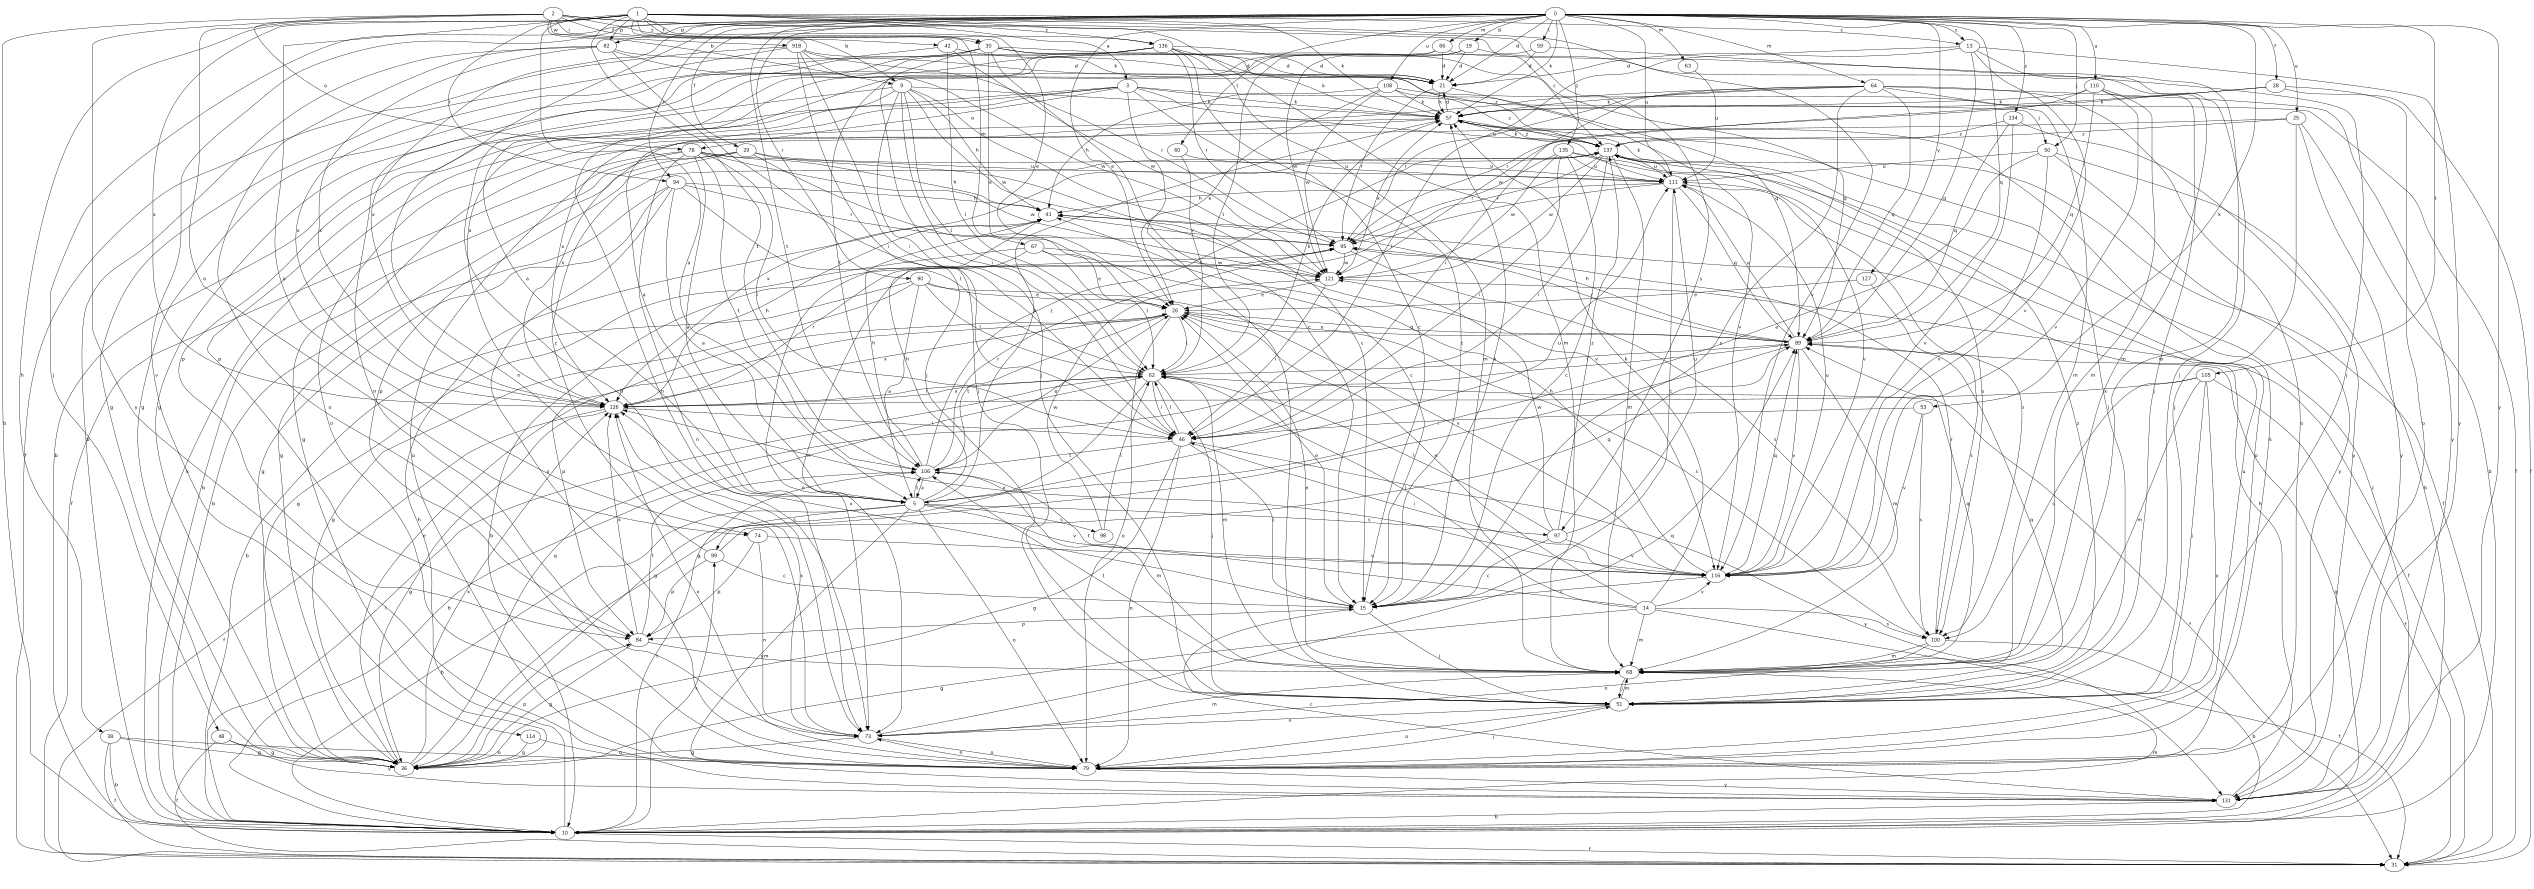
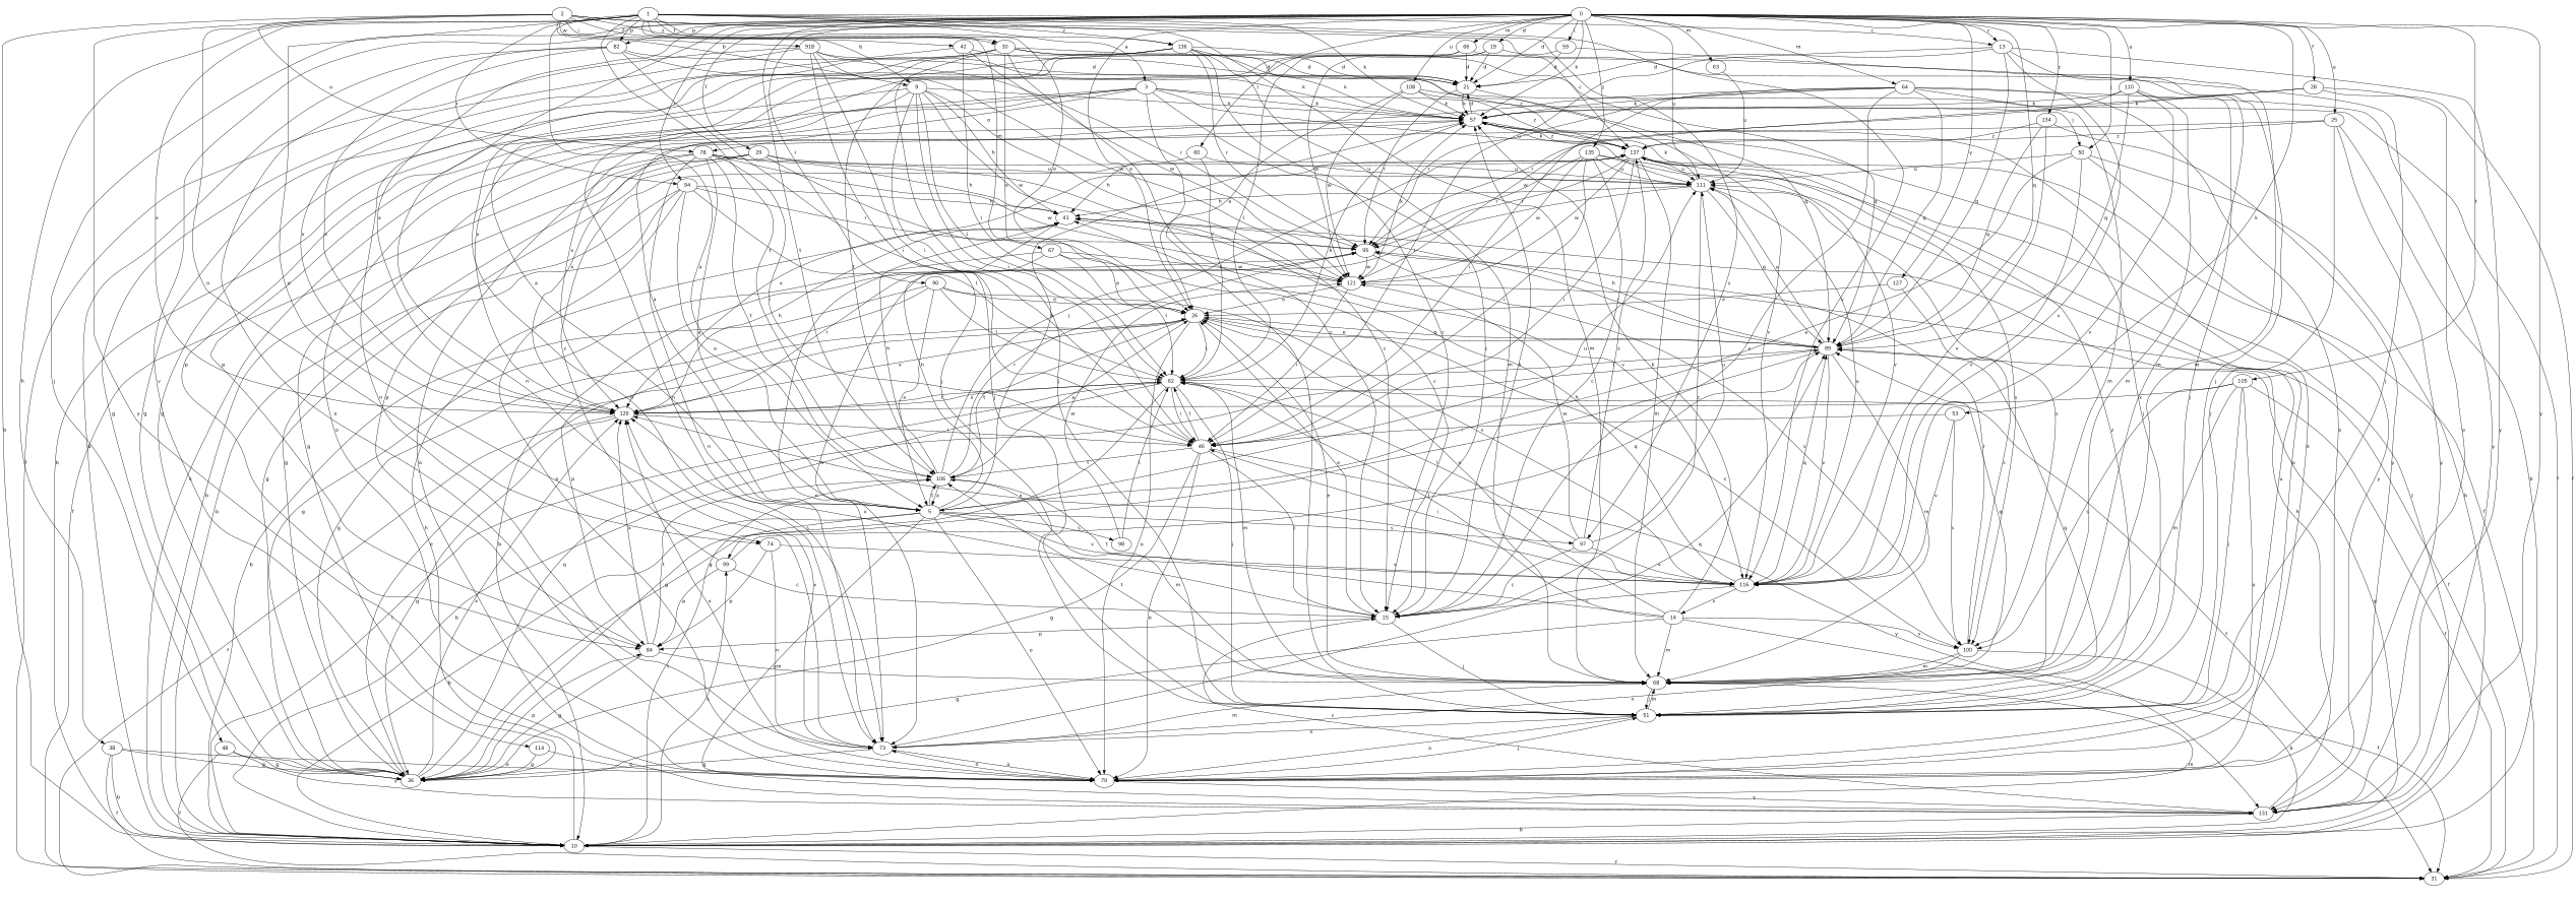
  strict digraph {
    fontname=Nunito
    node [fontname=Nunito]
    edge [fontname=Nunito]
    0
    13
    19
    21
    25
    26
    28
    29
    48
    50
    53
    57
    59
    60
    63
    64
    66
    73
    82
    89
    90
    94
    105
    106
    108
    110
    111
    114
    126
    127
    131
    134
    135
    68
    116
    46
    121
    95
    10
    51
    137
    36
    79
    84
    62
    100
    31
    15
    5
    41
    1
    3
    9
    30
    38
    67
    74
    136
    78
    97
    98
    99
    2
    42
    n65 [label=918]
    14
    0 -> 13 [label=c]
    0 -> 19 [label=d]
    0 -> 21 [label=d]
    0 -> 25 [label=e]
    0 -> 26 [label=e]
    0 -> 28 [label=f]
    0 -> 29 [label=f]
    0 -> 48 [label=j]
    0 -> 50 [label=j]
    0 -> 53 [label=k]
    0 -> 57 [label=k]
    0 -> 59 [label=l]
    0 -> 60 [label=l]
    0 -> 63 [label=m]
    0 -> 64 [label=m]
    0 -> 66 [label=m]
    0 -> 73 [label=n]
    0 -> 82 [label=p]
    0 -> 89 [label=q]
    0 -> 90 [label=r]
    0 -> 94 [label=r]
    0 -> 105 [label=t]
    0 -> 106 [label=t]
    0 -> 108 [label=u]
    0 -> 110 [label=u]
    0 -> 111 [label=u]
    0 -> 114 [label=v]
    0 -> 126 [label=x]
    0 -> 127 [label=y]
    0 -> 131 [label=y]
    0 -> 134 [label=z]
    0 -> 135 [label=z]
    13 -> 21 [label=d]
    13 -> 89 [label=q]
    13 -> 131 [label=y]
    13 -> 68 [label=m]
    13 -> 116 [label=v]
    13 -> 46 [label=i]
    19 -> 21 [label=d]
    19 -> 126 [label=x]
    19 -> 68 [label=m]
    19 -> 121 [label=w]
    21 -> 57 [label=k]
    21 -> 116 [label=v]
    21 -> 95 [label=r]
    25 -> 131 [label=y]
    25 -> 10 [label=b]
    25 -> 51 [label=j]
    25 -> 137 [label=z]
    25 -> 36 [label=g]
    26 -> 89 [label=q]
    26 -> 106 [label=t]
    26 -> 126 [label=x]
    26 -> 79 [label=o]
    26 -> 84 [label=p]
    26 -> 62 [label=l]
    26 -> 100 [label=s]
    28 -> 57 [label=k]
    28 -> 95 [label=r]
    28 -> 79 [label=o]
    28 -> 31 [label=f]
    29 -> 111 [label=u]
    29 -> 116 [label=v]
    29 -> 10 [label=b]
    29 -> 36 [label=g]
    29 -> 84 [label=p]
    29 -> 15 [label=c]
    48 -> 131 [label=y]
    48 -> 36 [label=g]
    48 -> 31 [label=f]
    50 -> 111 [label=u]
    50 -> 131 [label=y]
    50 -> 116 [label=v]
    50 -> 10 [label=b]
    50 -> 5 [label=a]
    53 -> 116 [label=v]
    53 -> 46 [label=i]
    53 -> 100 [label=s]
    57 -> 21 [label=d]
    57 -> 126 [label=x]
    57 -> 51 [label=j]
    57 -> 137 [label=z]
    59 -> 21 [label=d]
    59 -> 73 [label=n]
    59 -> 51 [label=j]
    60 -> 111 [label=u]
    60 -> 62 [label=l]
    63 -> 111 [label=u]
    64 -> 57 [label=k]
    64 -> 89 [label=q]
    64 -> 126 [label=x]
    64 -> 131 [label=y]
    64 -> 68 [label=m]
    64 -> 46 [label=i]
    64 -> 95 [label=r]
    64 -> 79 [label=o]
    64 -> 15 [label=c]
    66 -> 21 [label=d]
    66 -> 106 [label=t]
    66 -> 51 [label=j]
    66 -> 62 [label=l]
    73 -> 89 [label=q]
    73 -> 126 [label=x]
    73 -> 68 [label=m]
    73 -> 36 [label=g]
    73 -> 79 [label=o]
    82 -> 21 [label=d]
    82 -> 89 [label=q]
    82 -> 126 [label=x]
    82 -> 46 [label=i]
    82 -> 10 [label=b]
    82 -> 79 [label=o]
    89 -> 26 [label=e]
    89 -> 111 [label=u]
    89 -> 68 [label=m]
    89 -> 116 [label=v]
    89 -> 95 [label=r]
    89 -> 36 [label=g]
    89 -> 62 [label=l]
    89 -> 41 [label=h]
    90 -> 26 [label=e]
    90 -> 116 [label=v]
    90 -> 10 [label=b]
    90 -> 36 [label=g]
    90 -> 62 [label=l]
    90 -> 5 [label=a]
    94 -> 95 [label=r]
    94 -> 10 [label=b]
    94 -> 36 [label=g]
    94 -> 79 [label=o]
    94 -> 62 [label=l]
    94 -> 5 [label=a]
    94 -> 41 [label=h]
    105 -> 126 [label=x]
    105 -> 68 [label=m]
    105 -> 51 [label=j]
    105 -> 79 [label=o]
    105 -> 100 [label=s]
    105 -> 31 [label=f]
    106 -> 26 [label=e]
    106 -> 68 [label=m]
    106 -> 95 [label=r]
    106 -> 137 [label=z]
    106 -> 5 [label=a]
    106 -> 41 [label=h]
    108 -> 26 [label=e]
    108 -> 57 [label=k]
    108 -> 121 [label=w]
    108 -> 137 [label=z]
    108 -> 31 [label=f]
-   108 -> 41 [label=h]
+   60 -> 41 [label=h]
    110 -> 57 [label=k]
    110 -> 89 [label=q]
    110 -> 68 [label=m]
    110 -> 116 [label=v]
    110 -> 121 [label=w]
    110 -> 51 [label=j]
    111 -> 57 [label=k]
    111 -> 73 [label=n]
    111 -> 89 [label=q]
    111 -> 100 [label=s]
    111 -> 15 [label=c]
    111 -> 41 [label=h]
    114 -> 36 [label=g]
    114 -> 79 [label=o]
    126 -> 46 [label=i]
    126 -> 95 [label=r]
    126 -> 36 [label=g]
    126 -> 62 [label=l]
    126 -> 31 [label=f]
    126 -> 41 [label=h]
    127 -> 26 [label=e]
    127 -> 100 [label=s]
    131 -> 10 [label=b]
    131 -> 15 [label=c]
    131 -> 41 [label=h]
    134 -> 89 [label=q]
    134 -> 131 [label=y]
    134 -> 116 [label=v]
    134 -> 137 [label=z]
    135 -> 111 [label=u]
    135 -> 116 [label=v]
    135 -> 46 [label=i]
    135 -> 121 [label=w]
    135 -> 95 [label=r]
    135 -> 79 [label=o]
    135 -> 15 [label=c]
    68 -> 26 [label=e]
    68 -> 89 [label=q]
    68 -> 106 [label=t]
    68 -> 51 [label=j]
    116 -> 89 [label=q]
    116 -> 111 [label=u]
    116 -> 126 [label=x]
    116 -> 46 [label=i]
    116 -> 15 [label=c]
    116 -> 41 [label=h]
    46 -> 106 [label=t]
    46 -> 131 [label=y]
    46 -> 36 [label=g]
    46 -> 79 [label=o]
    46 -> 62 [label=l]
    46 -> 15 [label=c]
    121 -> 26 [label=e]
    121 -> 57 [label=k]
    121 -> 46 [label=i]
    121 -> 31 [label=f]
    95 -> 121 [label=w]
    95 -> 10 [label=b]
    95 -> 100 [label=s]
    10 -> 57 [label=k]
    10 -> 89 [label=q]
    10 -> 106 [label=t]
    10 -> 68 [label=m]
    10 -> 137 [label=z]
    10 -> 62 [label=l]
    10 -> 31 [label=f]
    10 -> 41 [label=h]
    10 -> 99 [label=s]
    51 -> 73 [label=n]
    51 -> 89 [label=q]
    51 -> 68 [label=m]
    51 -> 137 [label=z]
    51 -> 79 [label=o]
    137 -> 57 [label=k]
    137 -> 111 [label=u]
    137 -> 126 [label=x]
    137 -> 68 [label=m]
    137 -> 46 [label=i]
    137 -> 121 [label=w]
    137 -> 95 [label=r]
    137 -> 100 [label=s]
    137 -> 31 [label=f]
    36 -> 26 [label=e]
    36 -> 89 [label=q]
    36 -> 126 [label=x]
    36 -> 84 [label=p]
    79 -> 57 [label=k]
    79 -> 73 [label=n]
    79 -> 111 [label=u]
    79 -> 126 [label=x]
    79 -> 131 [label=y]
    79 -> 51 [label=j]
    84 -> 106 [label=t]
    84 -> 126 [label=x]
    84 -> 68 [label=m]
    84 -> 36 [label=g]
    62 -> 57 [label=k]
    62 -> 126 [label=x]
    62 -> 68 [label=m]
    62 -> 46 [label=i]
    62 -> 10 [label=b]
    62 -> 51 [label=j]
    62 -> 36 [label=g]
    62 -> 31 [label=f]
    100 -> 73 [label=n]
    100 -> 68 [label=m]
    100 -> 95 [label=r]
    100 -> 10 [label=b]
    15 -> 26 [label=e]
    15 -> 57 [label=k]
    15 -> 126 [label=x]
    15 -> 51 [label=j]
    15 -> 84 [label=p]
    5 -> 57 [label=k]
    5 -> 106 [label=t]
    5 -> 111 [label=u]
    5 -> 131 [label=y]
    5 -> 116 [label=v]
    5 -> 10 [label=b]
    5 -> 79 [label=o]
    5 -> 41 [label=h]
    5 -> 97 [label=s]
    5 -> 98 [label=s]
    5 -> 99 [label=s]
    41 -> 95 [label=r]
    1 -> 13 [label=c]
    1 -> 26 [label=e]
    1 -> 57 [label=k]
    1 -> 82 [label=p]
    1 -> 94 [label=r]
    1 -> 106 [label=t]
    1 -> 126 [label=x]
    1 -> 68 [label=m]
    1 -> 116 [label=v]
    1 -> 5 [label=a]
    1 -> 3 [label=a]
    1 -> 9 [label=b]
    1 -> 30 [label=f]
    1 -> 38 [label=h]
    1 -> 67 [label=m]
    1 -> 74 [label=o]
    1 -> 136 [label=z]
    3 -> 50 [label=j]
    3 -> 57 [label=k]
    3 -> 111 [label=u]
    3 -> 51 [label=j]
    3 -> 79 [label=o]
    3 -> 84 [label=p]
    3 -> 15 [label=c]
    3 -> 5 [label=a]
    3 -> 78 [label=o]
    9 -> 57 [label=k]
    9 -> 46 [label=i]
    9 -> 121 [label=w]
    9 -> 10 [label=b]
    9 -> 51 [label=j]
    9 -> 84 [label=p]
    9 -> 62 [label=l]
    9 -> 15 [label=c]
    9 -> 41 [label=h]
    30 -> 21 [label=d]
    30 -> 26 [label=e]
    30 -> 73 [label=n]
    30 -> 89 [label=q]
    30 -> 51 [label=j]
    30 -> 137 [label=z]
    30 -> 36 [label=g]
    30 -> 15 [label=c]
    38 -> 10 [label=b]
    38 -> 36 [label=g]
    38 -> 79 [label=o]
    38 -> 31 [label=f]
    67 -> 26 [label=e]
    67 -> 73 [label=n]
    67 -> 121 [label=w]
    67 -> 36 [label=g]
    67 -> 62 [label=l]
    74 -> 73 [label=n]
    74 -> 116 [label=v]
    74 -> 84 [label=p]
    136 -> 21 [label=d]
    136 -> 57 [label=k]
    136 -> 73 [label=n]
    136 -> 68 [label=m]
    136 -> 95 [label=r]
    136 -> 36 [label=g]
    136 -> 15 [label=c]
    136 -> 5 [label=a]
    78 -> 73 [label=n]
    78 -> 106 [label=t]
    78 -> 111 [label=u]
    78 -> 46 [label=i]
    78 -> 121 [label=w]
    78 -> 79 [label=o]
    78 -> 31 [label=f]
    78 -> 5 [label=a]
    78 -> 41 [label=h]
    97 -> 111 [label=u]
    97 -> 116 [label=v]
    97 -> 121 [label=w]
    97 -> 137 [label=z]
    97 -> 62 [label=l]
    97 -> 15 [label=c]
    98 -> 121 [label=w]
    98 -> 62 [label=l]
    99 -> 89 [label=q]
    99 -> 137 [label=z]
    99 -> 84 [label=p]
    99 -> 15 [label=c]
    2 -> 131 [label=y]
    2 -> 10 [label=b]
    2 -> 137 [label=c]
    2 -> 9 [label=b]
    2 -> 30 [label=f]
    2 -> 74 [label=o]
    2 -> 136 [label=z]
    2 -> 78 [label=o]
    2 -> 97 [label=s]
    2 -> 42 [label=i]
    2 -> n65 [label=w]
    42 -> 21 [label=d]
    42 -> 126 [label=x]
    42 -> 121 [label=w]
    42 -> 62 [label=l]
-   n65 -> 21 [label=k]
+   n65 -> 57 [label=k]
    n65 -> 46 [label=i]
    n65 -> 121 [label=w]
    n65 -> 95 [label=r]
    n65 -> 51 [label=j]
    n65 -> 36 [label=g]
    n65 -> 31 [label=f]
    14 -> 26 [label=e]
    14 -> 57 [label=k]
    14 -> 106 [label=t]
    14 -> 68 [label=m]
-   14 -> 116 [label=v]
+   116 -> 14 [label=v]
    14 -> 36 [label=g]
    14 -> 62 [label=l]
    14 -> 100 [label=s]
    14 -> 31 [label=f]
  }
